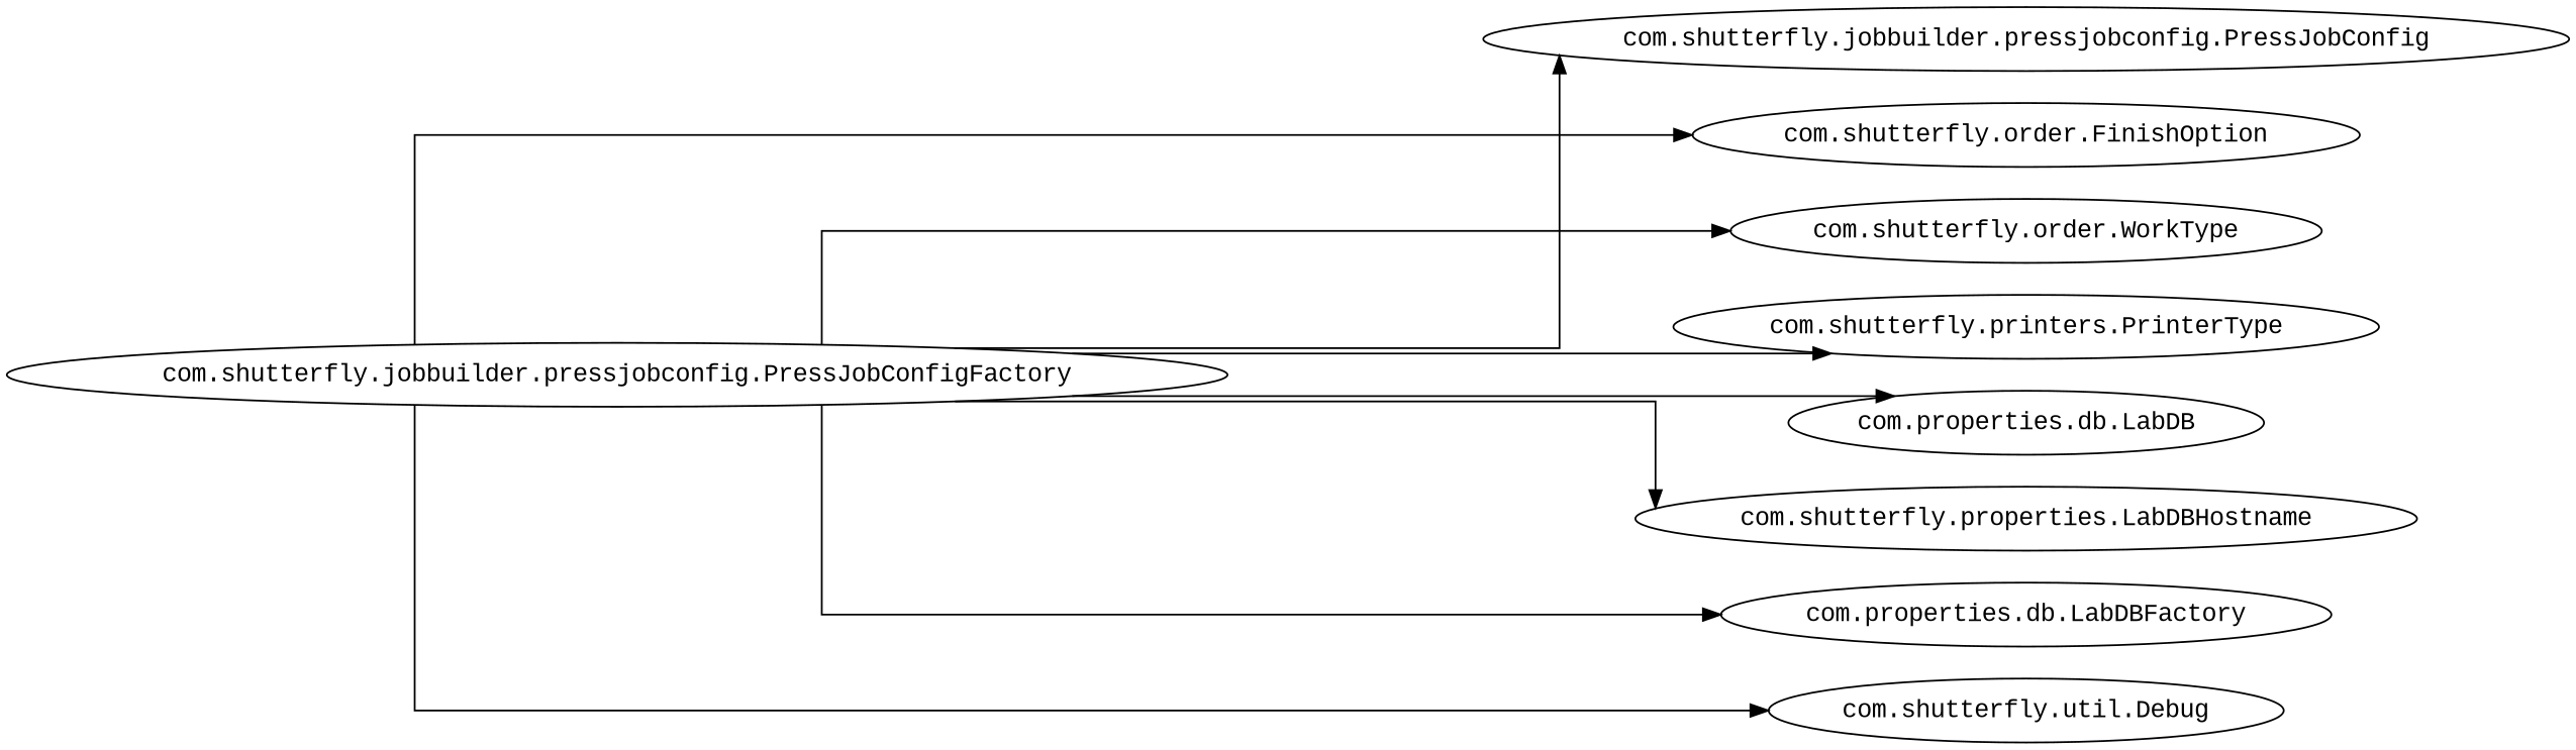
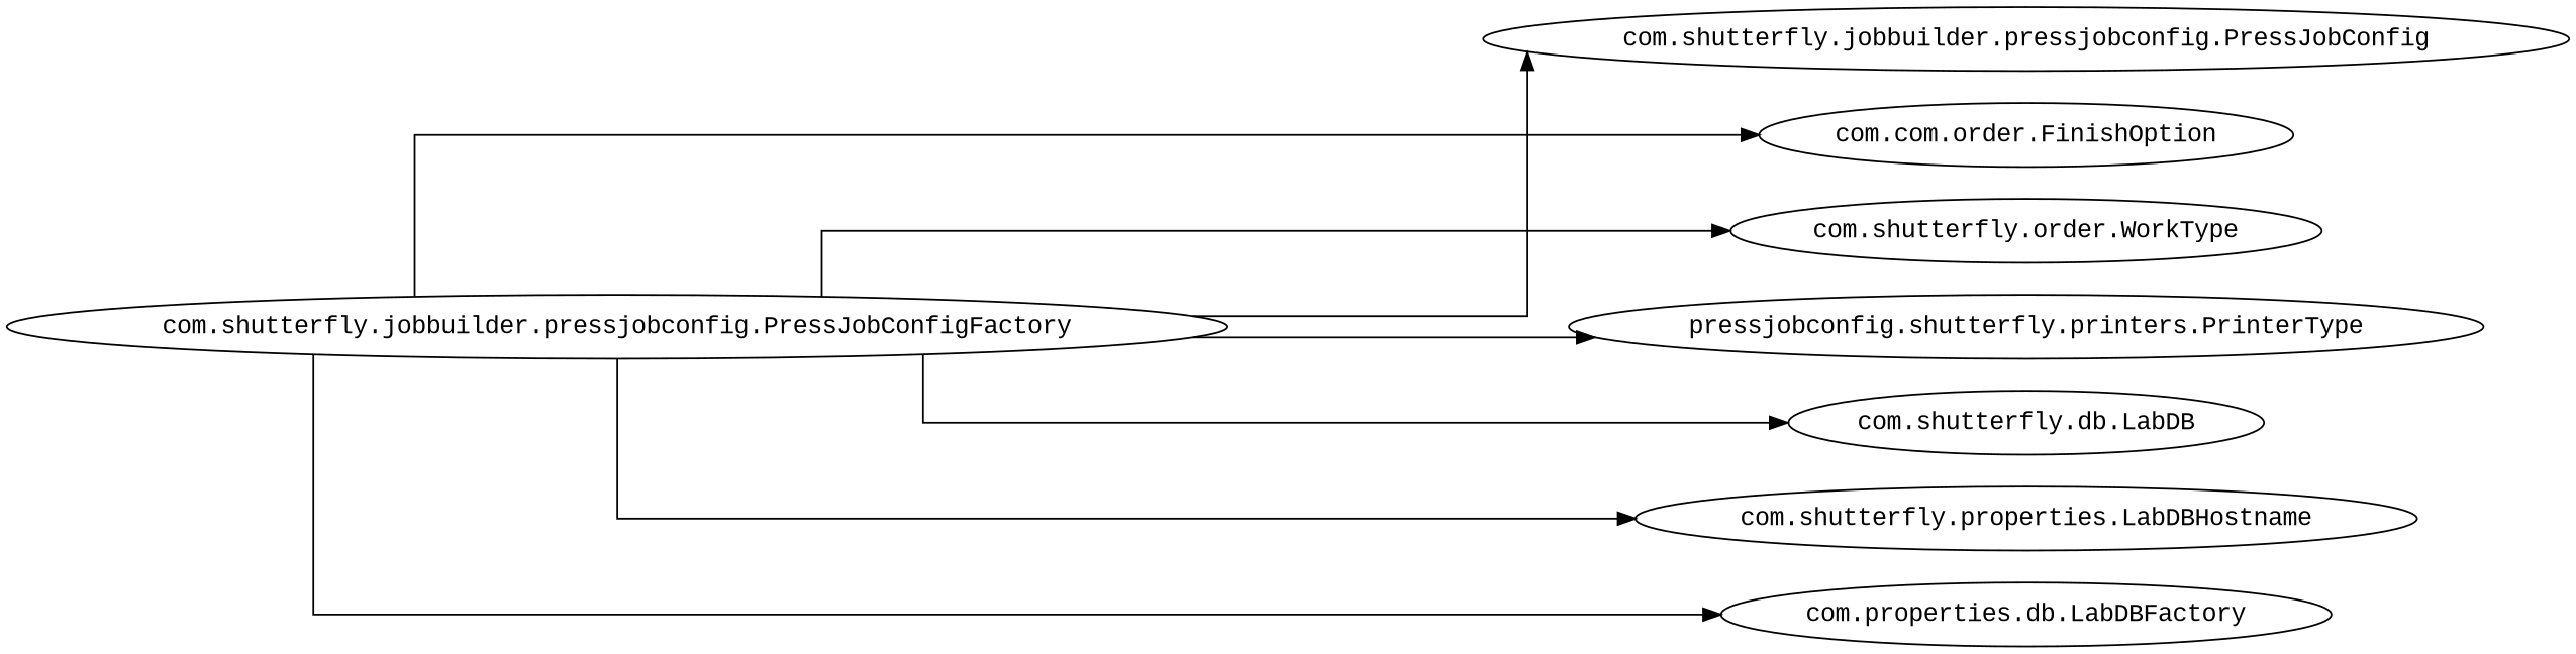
  digraph {
    concentrate=true
    fontname="Liberation Mono"
    rankdir=LR
    ranksep=2.0
    splines=ortho
    node [fontname="Liberation Mono"]
    edge [fontname="Liberation Mono"]
    "com.shutterfly.jobbuilder.pressjobconfig.PressJobConfigFactory"
    "com.shutterfly.jobbuilder.pressjobconfig.PressJobConfig"
-   "com.shutterfly.order.FinishOption"
+   "com.shutterfly.order.FinishOption" [label="com.com.order.FinishOption"]
    "com.shutterfly.order.WorkType"
-   "com.shutterfly.printers.PrinterType"
-   "com.shutterfly.db.LabDB" [label="com.properties.db.LabDB"]
+   "com.shutterfly.printers.PrinterType" [label="pressjobconfig.shutterfly.printers.PrinterType"]
+   "com.shutterfly.db.LabDB"
    "com.shutterfly.properties.LabDBHostname"
    n8 [label="com.properties.db.LabDBFactory"]
-   "com.shutterfly.util.Debug"
    "com.shutterfly.jobbuilder.pressjobconfig.PressJobConfigFactory" -> "com.shutterfly.jobbuilder.pressjobconfig.PressJobConfig"
    "com.shutterfly.jobbuilder.pressjobconfig.PressJobConfigFactory" -> "com.shutterfly.order.FinishOption"
    "com.shutterfly.jobbuilder.pressjobconfig.PressJobConfigFactory" -> "com.shutterfly.order.WorkType"
    "com.shutterfly.jobbuilder.pressjobconfig.PressJobConfigFactory" -> "com.shutterfly.printers.PrinterType"
    "com.shutterfly.jobbuilder.pressjobconfig.PressJobConfigFactory" -> "com.shutterfly.db.LabDB"
    "com.shutterfly.jobbuilder.pressjobconfig.PressJobConfigFactory" -> "com.shutterfly.properties.LabDBHostname"
    "com.shutterfly.jobbuilder.pressjobconfig.PressJobConfigFactory" -> n8
-   "com.shutterfly.jobbuilder.pressjobconfig.PressJobConfigFactory" -> "com.shutterfly.util.Debug"
  }
